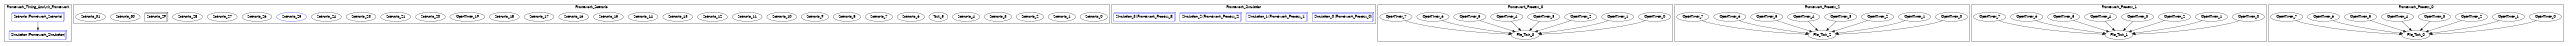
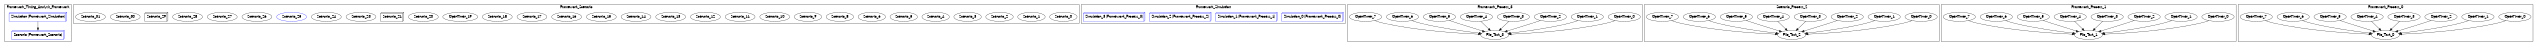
  digraph {
    fontname=Lato
    rankdir=TB
    node [fontname=Lato]
    edge [fontname=Lato]
    n1 [color=blue label="Simulation (Framework_Simulation)" shape=box3d]
    n2 [color=blue label="Scenario (Framework_Scenario)" shape=box3d]
    n3 [label=Scenario_0]
    n4 [label=Scenario_1]
    n5 [label=Scenario_2]
    n6 [label=Scenario_3]
    n7 [label=Scenario_4]
-   n8 [label=Task_5]
+   n8 [label=Scenario_5]
    n9 [label=Scenario_6]
-   n10 [label=Scenario_7]
    n11 [label=Scenario_8]
    n12 [label=Scenario_9]
    n13 [label=Scenario_10]
    n14 [label=Scenario_11]
    n15 [label=Scenario_12]
    n16 [label=Scenario_13]
    n17 [label=Scenario_14]
    n18 [label=Scenario_15]
    n19 [label=Scenario_16]
    n20 [label=Scenario_17]
    n21 [label=Scenario_18]
    n22 [label=OpenTimer_19]
    n23 [label=Scenario_20]
-   n24 [label=Scenario_21]
+   n24 [label=Scenario_21 shape=box3d]
    n25 [label=Scenario_23]
    n26 [label=Scenario_24]
    n27 [color=blue label=Scenario_25]
    n28 [label=Scenario_26]
    n29 [label=Scenario_27]
    n30 [label=Scenario_28]
    n31 [label=Scenario_29 shape=box3d]
    n32 [label=Scenario_30]
    n33 [label=Scenario_31]
    n34 [color=blue label="Simulation_0 (Framework_Process_0)" shape=box3d]
    n35 [color=blue label="Simulation_1 (Framework_Process_1)" shape=box3d]
    n36 [color=blue label="Simulation_2 (Framework_Process_2)" shape=box3d]
    n37 [color=blue label="Simulation_3 (Framework_Process_3)" shape=box3d]
    n38 [label=File_Task_3]
    n39 [label=OpenTimer_0]
    n40 [label=OpenTimer_1]
    n41 [label=OpenTimer_2]
    n42 [label=OpenTimer_3]
    n43 [label=OpenTimer_4]
    n44 [label=OpenTimer_5]
    n45 [label=OpenTimer_6]
    n46 [label=OpenTimer_7]
    n47 [label=File_Task_2]
    n48 [label=OpenTimer_0]
    n49 [label=OpenTimer_1]
    n50 [label=OpenTimer_2]
    n51 [label=OpenTimer_3]
    n52 [label=OpenTimer_4]
    n53 [label=OpenTimer_5]
    n54 [label=OpenTimer_6]
    n55 [label=OpenTimer_7]
    n56 [label=File_Task_1]
    n57 [label=OpenTimer_0]
    n58 [label=OpenTimer_1]
    n59 [label=OpenTimer_2]
    n60 [label=OpenTimer_3]
    n61 [label=OpenTimer_4]
    n62 [label=OpenTimer_5]
    n63 [label=OpenTimer_6]
    n64 [label=OpenTimer_7]
    n65 [label=File_Task_0]
    n66 [label=OpenTimer_0]
    n67 [label=OpenTimer_1]
    n68 [label=OpenTimer_2]
    n69 [label=OpenTimer_3]
    n70 [label=OpenTimer_4]
    n71 [label=OpenTimer_5]
    n72 [label=OpenTimer_6]
    n73 [label=OpenTimer_7]
    subgraph cluster_1 {
      label=Framework_Timing_Analysis_Framework
      n1
      n2
    }
    subgraph cluster_2 {
      label=Framework_Scenario
      n3
      n4
      n5
      n6
      n7
      n8
      n9
-     n10
      n11
      n12
      n13
      n14
      n15
      n16
      n17
      n18
      n19
      n20
      n21
      n22
      n23
      n24
      n25
      n26
      n27
      n28
      n29
      n30
      n31
      n32
      n33
    }
    subgraph cluster_3 {
      label=Framework_Simulation
      n34
      n35
      n36
      n37
    }
    subgraph cluster_4 {
      label=Framework_Process_3
      n38
      n39
      n40
      n41
      n42
      n43
      n44
      n45
      n46
    }
    subgraph cluster_5 {
-     label=Framework_Process_2
+     label=Scenario_Process_2
      n47
      n48
      n49
      n50
      n51
      n52
      n53
      n54
      n55
    }
    subgraph cluster_6 {
      label=Framework_Process_1
      n56
      n57
      n58
      n59
      n60
      n61
      n62
      n63
      n64
    }
    subgraph cluster_7 {
      label=Framework_Process_0
      n65
      n66
      n67
      n68
      n69
      n70
      n71
      n72
      n73
    }
-   n2 -> n1
+   n1 -> n2
    n39 -> n38
    n40 -> n38
    n41 -> n38
    n42 -> n38
    n43 -> n38
    n44 -> n38
    n45 -> n38
    n46 -> n38
    n48 -> n47
    n49 -> n47
    n50 -> n47
    n51 -> n47
    n52 -> n47
    n53 -> n47
    n54 -> n47
    n55 -> n47
    n57 -> n56
    n58 -> n56
    n59 -> n56
    n60 -> n56
    n61 -> n56
    n62 -> n56
    n63 -> n56
    n64 -> n56
    n66 -> n65
    n67 -> n65
    n68 -> n65
    n69 -> n65
    n70 -> n65
    n71 -> n65
    n72 -> n65
    n73 -> n65
  }
